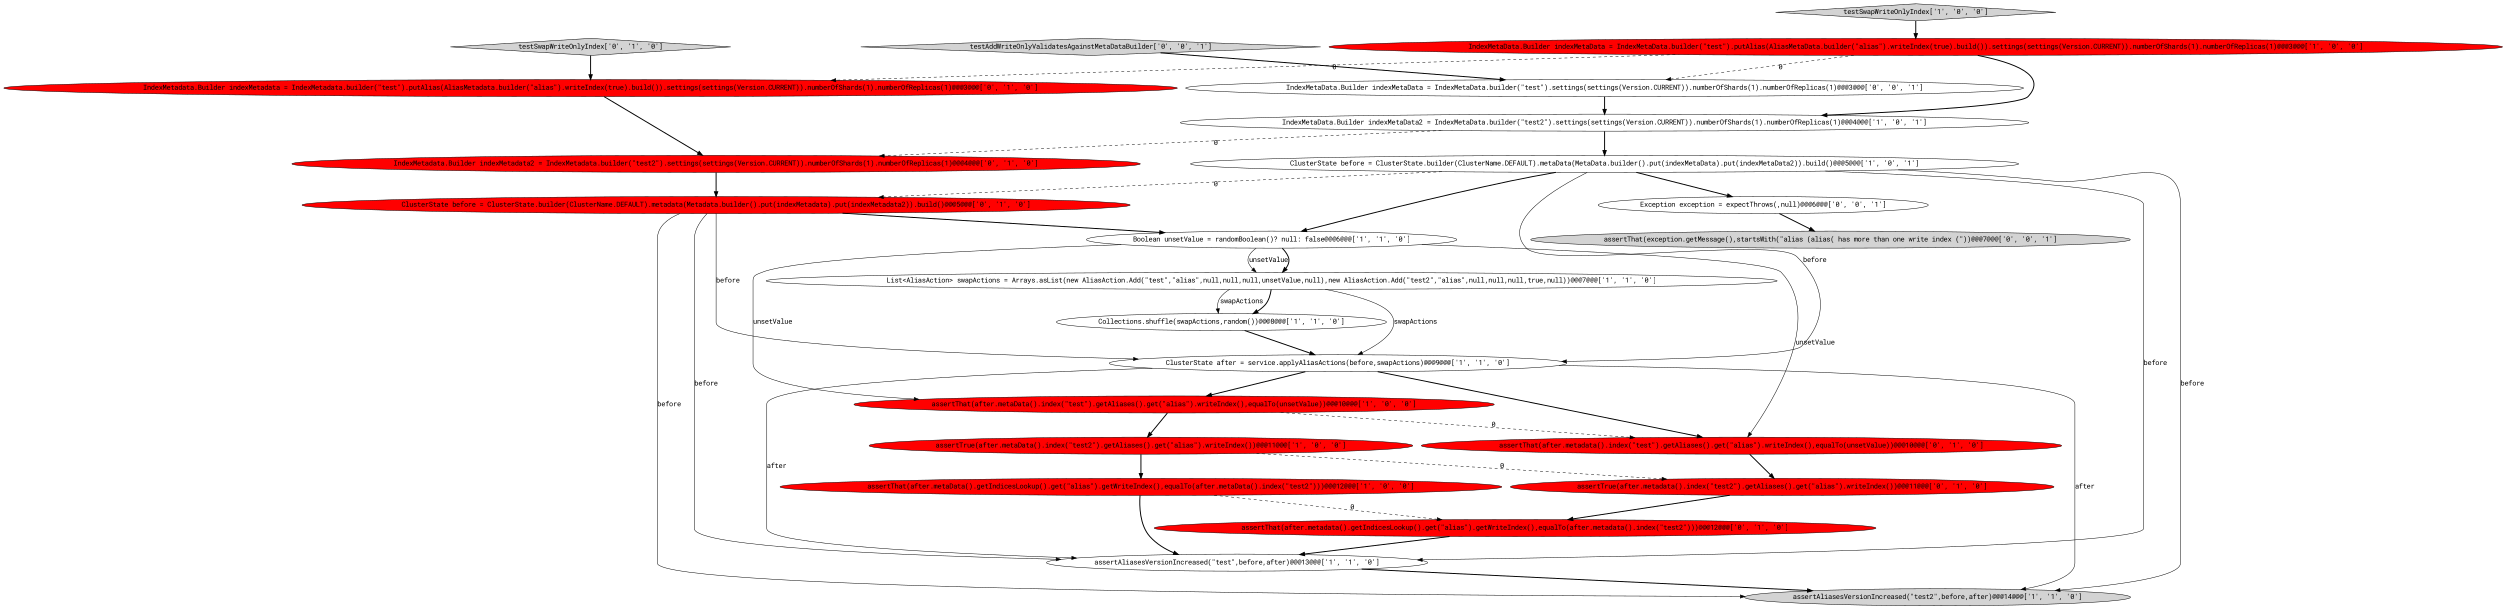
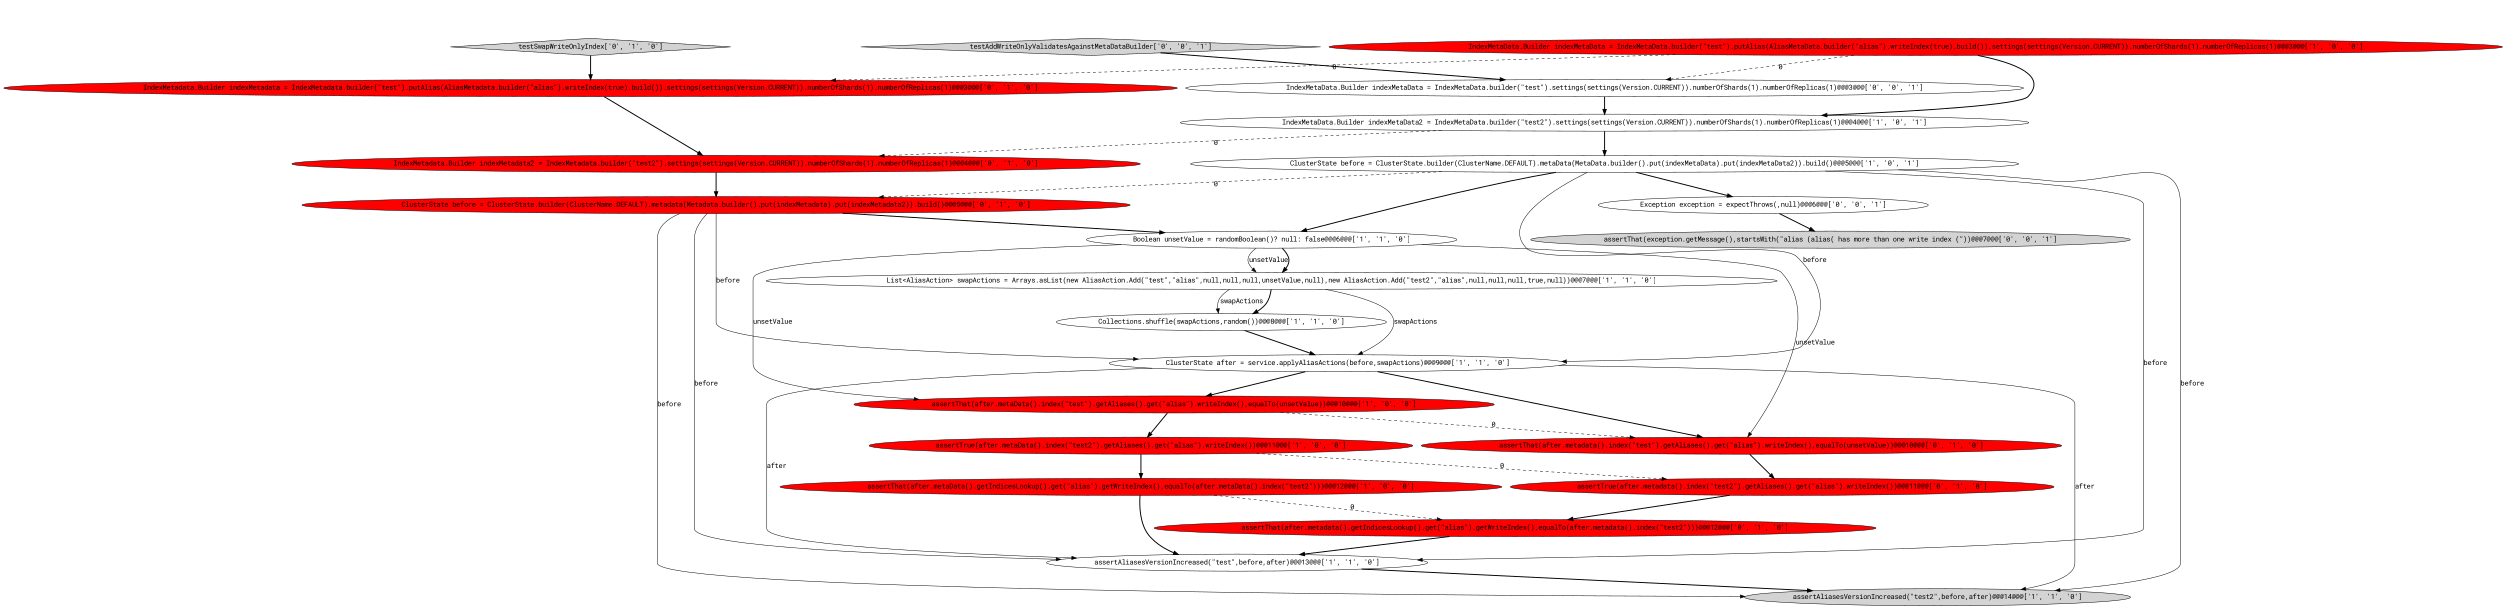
  digraph {
    fontname="Roboto Mono"
    node [fillcolor=red shape=ellipse style=filled fontname="Roboto Mono"]
    edge [style=bold fontname="Roboto Mono"]
    n1 [fillcolor=white label="List<AliasAction> swapActions = Arrays.asList(new AliasAction.Add(\"test\",\"alias\",null,null,null,unsetValue,null),new AliasAction.Add(\"test2\",\"alias\",null,null,null,true,null))@@@7@@@['1', '1', '0']"]
    n2 [fillcolor=white label="ClusterState after = service.applyAliasActions(before,swapActions)@@@9@@@['1', '1', '0']"]
    n3 [fillcolor=white label="Collections.shuffle(swapActions,random())@@@8@@@['1', '1', '0']"]
    n4 [fillcolor=white label="assertAliasesVersionIncreased(\"test\",before,after)@@@13@@@['1', '1', '0']"]
    n5 [fillcolor=lightgray label="assertAliasesVersionIncreased(\"test2\",before,after)@@@14@@@['1', '1', '0']"]
    n6 [label="assertTrue(after.metadata().index(\"test2\").getAliases().get(\"alias\").writeIndex())@@@11@@@['0', '1', '0']"]
    n7 [label="assertThat(after.metadata().getIndicesLookup().get(\"alias\").getWriteIndex(),equalTo(after.metadata().index(\"test2\")))@@@12@@@['0', '1', '0']"]
    n8 [label="assertThat(after.metaData().getIndicesLookup().get(\"alias\").getWriteIndex(),equalTo(after.metaData().index(\"test2\")))@@@12@@@['1', '0', '0']"]
    n9 [fillcolor=white label="IndexMetaData.Builder indexMetaData = IndexMetaData.builder(\"test\").settings(settings(Version.CURRENT)).numberOfShards(1).numberOfReplicas(1)@@@3@@@['0', '0', '1']"]
    n10 [fillcolor=white label="IndexMetaData.Builder indexMetaData2 = IndexMetaData.builder(\"test2\").settings(settings(Version.CURRENT)).numberOfShards(1).numberOfReplicas(1)@@@4@@@['1', '0', '1']"]
    n11 [label="ClusterState before = ClusterState.builder(ClusterName.DEFAULT).metadata(Metadata.builder().put(indexMetadata).put(indexMetadata2)).build()@@@5@@@['0', '1', '0']"]
    n12 [fillcolor=white label="Boolean unsetValue = randomBoolean()? null: false@@@6@@@['1', '1', '0']"]
    n13 [fillcolor=lightgray label="testSwapWriteOnlyIndex['0', '1', '0']" shape=diamond]
    n14 [label="IndexMetadata.Builder indexMetadata = IndexMetadata.builder(\"test\").putAlias(AliasMetadata.builder(\"alias\").writeIndex(true).build()).settings(settings(Version.CURRENT)).numberOfShards(1).numberOfReplicas(1)@@@3@@@['0', '1', '0']"]
    n15 [fillcolor=lightgray label="testAddWriteOnlyValidatesAgainstMetaDataBuilder['0', '0', '1']" shape=diamond]
    n16 [label="assertThat(after.metaData().index(\"test\").getAliases().get(\"alias\").writeIndex(),equalTo(unsetValue))@@@10@@@['1', '0', '0']"]
    n17 [label="assertTrue(after.metaData().index(\"test2\").getAliases().get(\"alias\").writeIndex())@@@11@@@['1', '0', '0']"]
    n18 [label="assertThat(after.metadata().index(\"test\").getAliases().get(\"alias\").writeIndex(),equalTo(unsetValue))@@@10@@@['0', '1', '0']"]
    n19 [label="IndexMetadata.Builder indexMetadata2 = IndexMetadata.builder(\"test2\").settings(settings(Version.CURRENT)).numberOfShards(1).numberOfReplicas(1)@@@4@@@['0', '1', '0']"]
    n20 [label="IndexMetaData.Builder indexMetaData = IndexMetaData.builder(\"test\").putAlias(AliasMetaData.builder(\"alias\").writeIndex(true).build()).settings(settings(Version.CURRENT)).numberOfShards(1).numberOfReplicas(1)@@@3@@@['1', '0', '0']"]
    n21 [fillcolor=white label="ClusterState before = ClusterState.builder(ClusterName.DEFAULT).metaData(MetaData.builder().put(indexMetaData).put(indexMetaData2)).build()@@@5@@@['1', '0', '1']"]
    n22 [fillcolor=white label="Exception exception = expectThrows(,null)@@@6@@@['0', '0', '1']"]
-   n23 [fillcolor=lightgray label="testSwapWriteOnlyIndex['1', '0', '0']" shape=diamond]
    n24 [fillcolor=lightgray label="assertThat(exception.getMessage(),startsWith(\"alias (alias( has more than one write index (\"))@@@7@@@['0', '0', '1']"]
    n1 -> n2 [label=swapActions style=solid]
    n1 -> n3
    n1 -> n3 [label=swapActions style=solid]
    n2 -> n4 [label=after style=solid]
    n2 -> n5 [label=after style=solid]
    n2 -> n16
    n2 -> n18
    n3 -> n2
    n4 -> n5
    n6 -> n7
    n7 -> n4
    n8 -> n4
    n8 -> n7 [label=0 style=dashed]
    n9 -> n10
    n10 -> n19 [label=0 style=dashed]
    n10 -> n21
    n11 -> n2 [label=before style=solid]
    n11 -> n4 [label=before style=solid]
    n11 -> n5 [label=before style=solid]
    n11 -> n12
    n12 -> n1 [label=unsetValue style=solid]
    n12 -> n1
    n12 -> n16 [label=unsetValue style=solid]
    n12 -> n18 [label=unsetValue style=solid]
    n13 -> n14
    n14 -> n19
    n15 -> n9
    n16 -> n17
    n16 -> n18 [label=0 style=dashed]
    n17 -> n6 [label=0 style=dashed]
    n17 -> n8
    n18 -> n6
    n19 -> n11
    n20 -> n9 [label=0 style=dashed]
    n20 -> n10
    n20 -> n14 [label=0 style=dashed]
    n21 -> n2 [label=before style=solid]
    n21 -> n4 [label=before style=solid]
    n21 -> n5 [label=before style=solid]
    n21 -> n11 [label=0 style=dashed]
    n21 -> n12
    n21 -> n22
    n22 -> n24
-   n23 -> n20
  }
